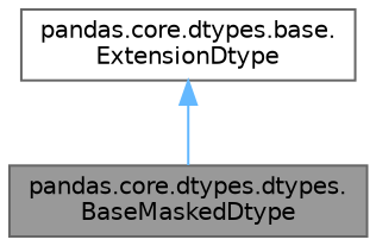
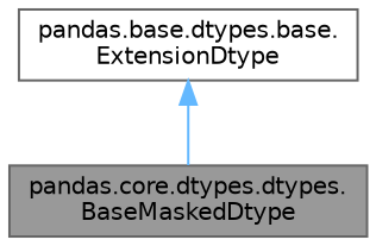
  digraph {
    node [color=gray40 fontname=Helvetica fontsize=10 shape=box style=filled]
    n1 [fillcolor=grey60 fontcolor=black height=0.2 label="pandas.core.dtypes.dtypes.\lBaseMaskedDtype" width=0.4]
-   n2 [fillcolor=white height=0.2 label="pandas.core.dtypes.base.\lExtensionDtype" width=0.4]
+   n2 [fillcolor=white height=0.2 label="pandas.base.dtypes.base.\lExtensionDtype" width=0.4]
    n2 -> n1 [color=steelblue1 dir=back fontname=Helvetica fontsize=10 labelfontname=Helvetica labelfontsize=10 style=solid]
  }
